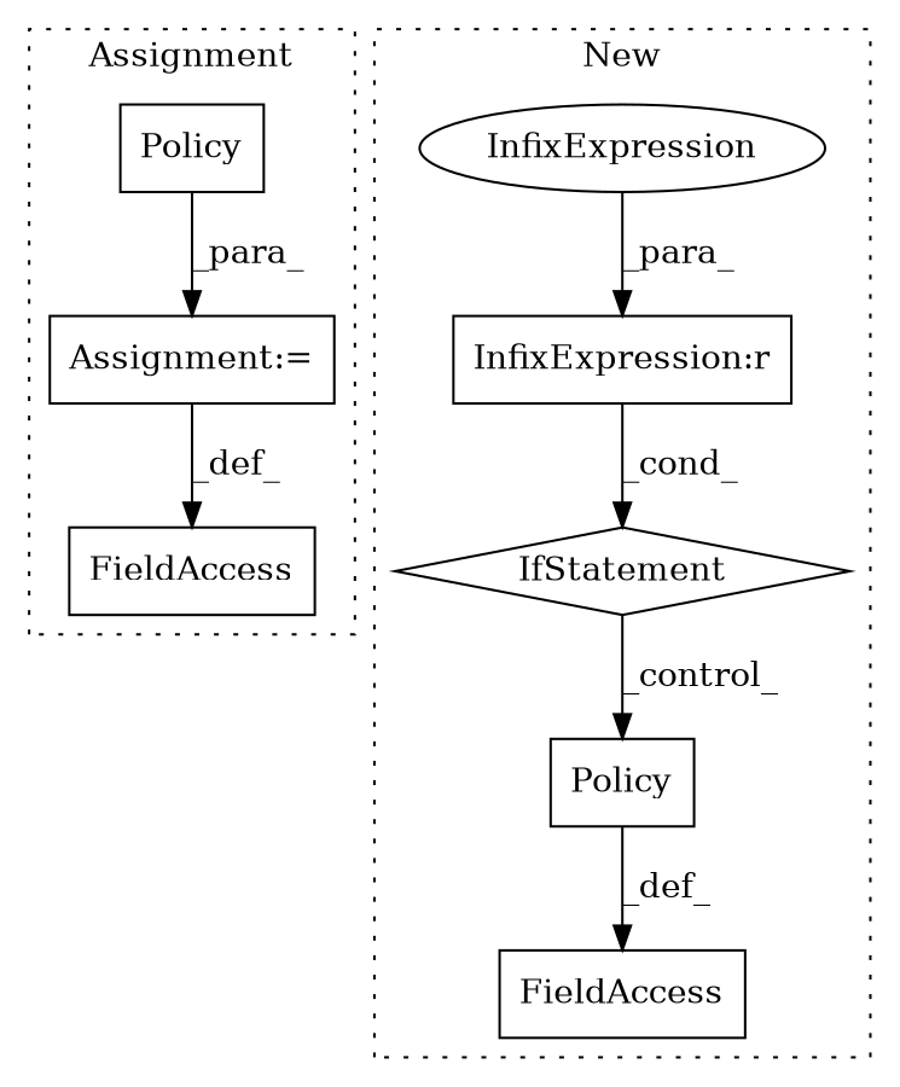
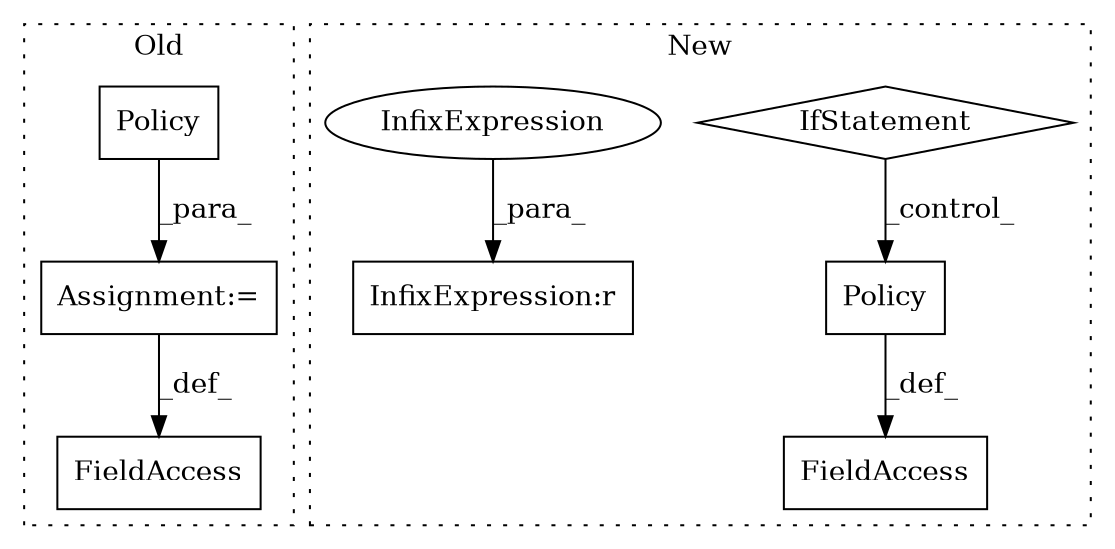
  digraph {
    node [a=32 l="7,1" shape=box]
    n1 [label=Policy s="1022,1044"]
    n2 [a=22 l=6 label=FieldAccess s=969]
    n3 [a=7 l=1 label="Assignment:=" s=975]
    n4 [a=25 l="4,2" label=IfStatement s="1022,1082" shape=diamond]
    n5 [label=Policy s="1115,1137"]
    n6 [a=27 l=3 label="InfixExpression:r" s=1077]
    n7 [a=34 l=1 label=InfixExpression s=1080 shape=ellipse]
    n8 [a=22 l=6 label=FieldAccess s=1092]
    subgraph cluster_1 {
-     label=Assignment
+     label=Old
      style=dotted
      n1
      n2
      n3
    }
    subgraph cluster_2 {
      label=New
      style=dotted
      n4
      n5
      n6
      n7
      n8
    }
    n1 -> n3 [label=_para_]
    n3 -> n2 [label=_def_]
    n4 -> n5 [label=_control_]
    n5 -> n8 [label=_def_]
-   n6 -> n4 [label=_cond_]
    n7 -> n6 [label=_para_]
  }
